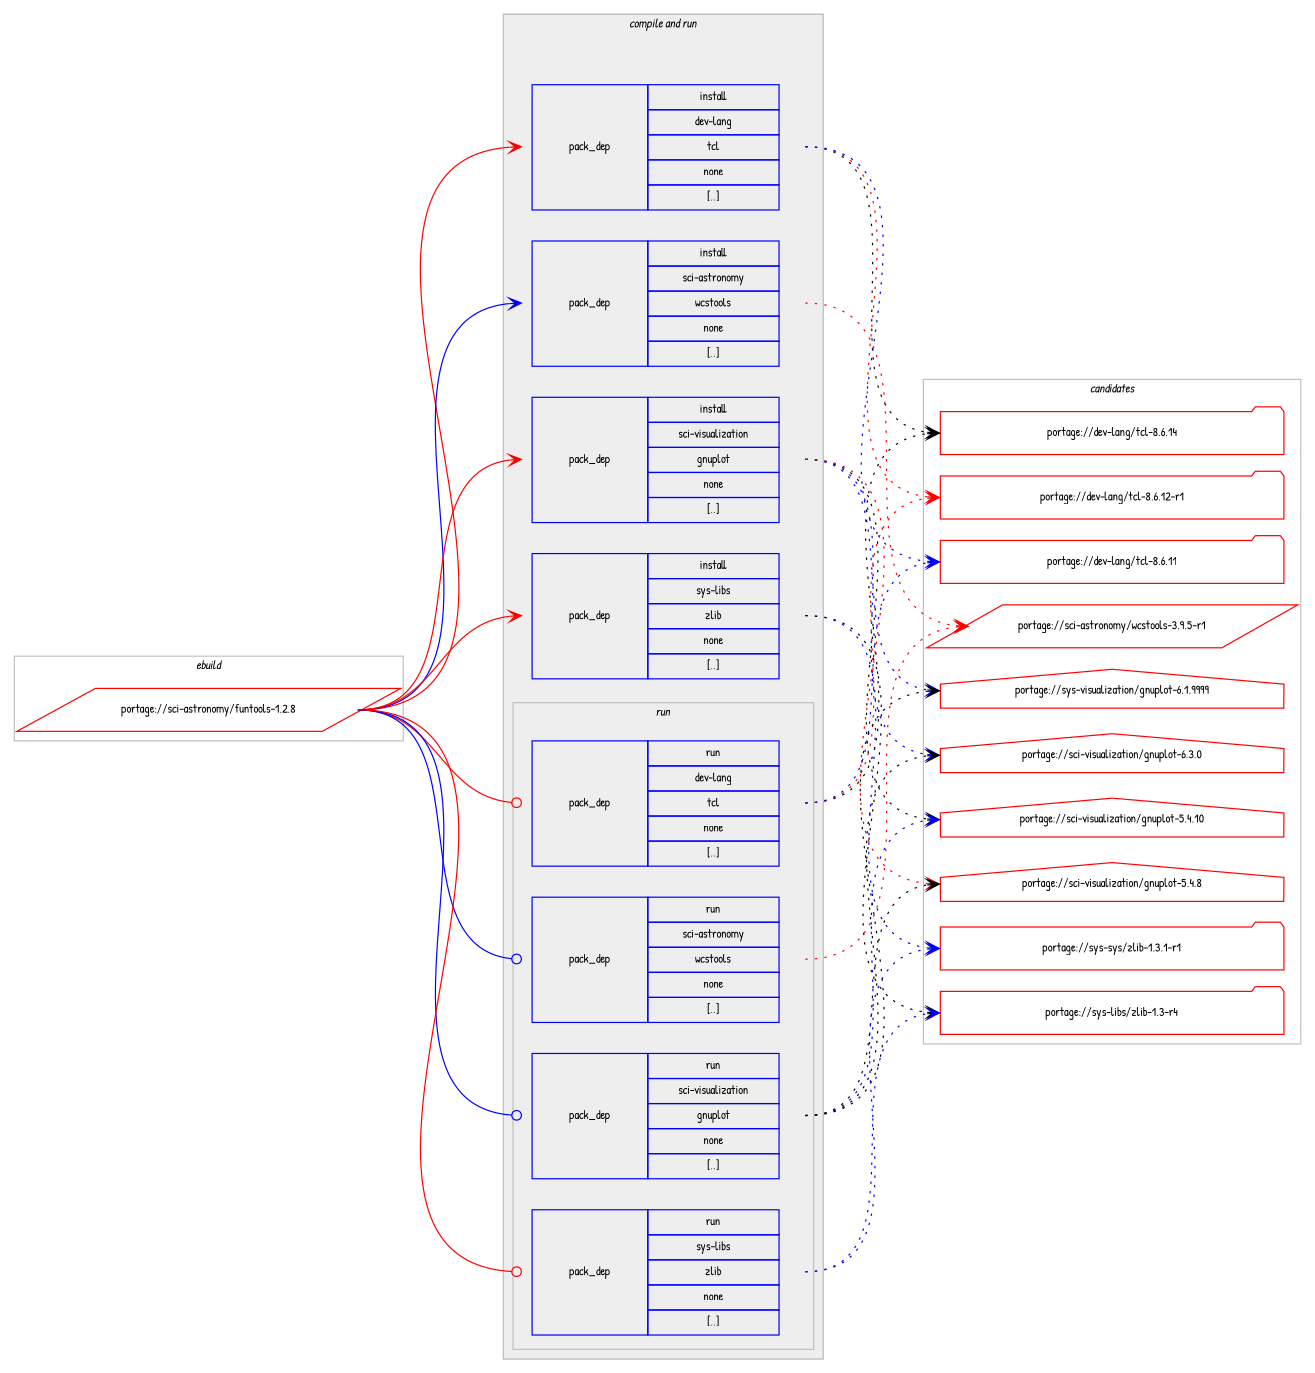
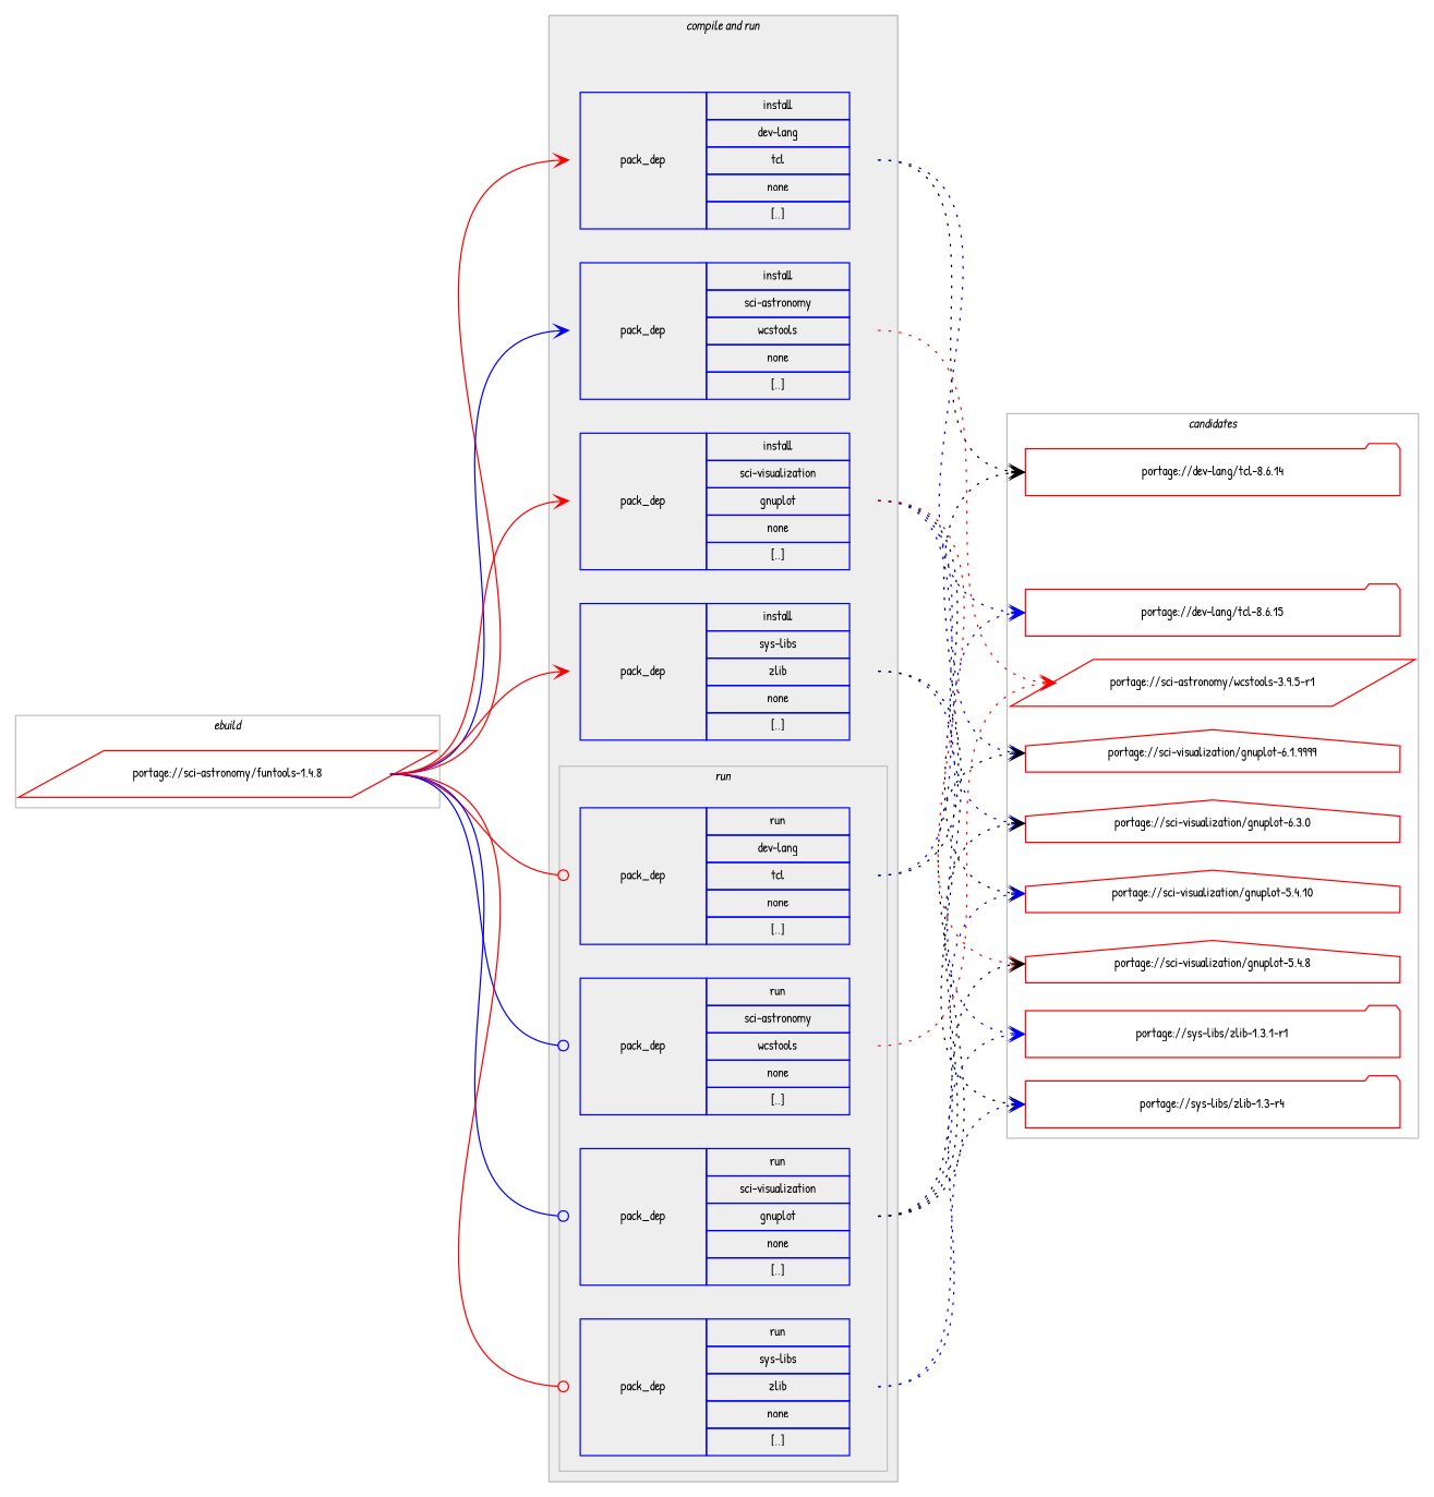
  digraph {
    compound=true
    concentrate=true
    fontname="Patrick Hand"
    fontsize=10
    newrank=true
    rankdir=LR
    ranksep=1.5
    node [color=red fontname="Patrick Hand" fontsize=10 shape=none]
    edge [arrowhead=vee color=blue fontname="Patrick Hand" headport=w style=dotted tailport=e weight=100]
-   n1 [label="portage://sci-astronomy/funtools-1.2.8" shape=parallelogram width=4]
+   n1 [label="portage://sci-astronomy/funtools-1.4.8" shape=parallelogram width=4]
    n2 [color=blue label=<<TABLE BORDER="0" CELLBORDER="1" CELLSPACING="0" CELLPADDING="4" WIDTH="220"><TR><TD ROWSPAN="6" CELLPADDING="30">pack_dep</TD></TR><TR><TD WIDTH="110">install</TD></TR><TR><TD>dev-lang</TD></TR><TR><TD>tcl</TD></TR><TR><TD>none</TD></TR><TR><TD>[,,]</TD></TR></TABLE>>]
    n3 [color=blue label=<<TABLE BORDER="0" CELLBORDER="1" CELLSPACING="0" CELLPADDING="4" WIDTH="220"><TR><TD ROWSPAN="6" CELLPADDING="30">pack_dep</TD></TR><TR><TD WIDTH="110">install</TD></TR><TR><TD>sci-astronomy</TD></TR><TR><TD>wcstools</TD></TR><TR><TD>none</TD></TR><TR><TD>[,,]</TD></TR></TABLE>>]
    n4 [color=blue label=<<TABLE BORDER="0" CELLBORDER="1" CELLSPACING="0" CELLPADDING="4" WIDTH="220"><TR><TD ROWSPAN="6" CELLPADDING="30">pack_dep</TD></TR><TR><TD WIDTH="110">install</TD></TR><TR><TD>sci-visualization</TD></TR><TR><TD>gnuplot</TD></TR><TR><TD>none</TD></TR><TR><TD>[,,]</TD></TR></TABLE>>]
    n5 [color=blue label=<<TABLE BORDER="0" CELLBORDER="1" CELLSPACING="0" CELLPADDING="4" WIDTH="220"><TR><TD ROWSPAN="6" CELLPADDING="30">pack_dep</TD></TR><TR><TD WIDTH="110">install</TD></TR><TR><TD>sys-libs</TD></TR><TR><TD>zlib</TD></TR><TR><TD>none</TD></TR><TR><TD>[,,]</TD></TR></TABLE>>]
    n6 [color=blue label=<<TABLE BORDER="0" CELLBORDER="1" CELLSPACING="0" CELLPADDING="4" WIDTH="220"><TR><TD ROWSPAN="6" CELLPADDING="30">pack_dep</TD></TR><TR><TD WIDTH="110">run</TD></TR><TR><TD>dev-lang</TD></TR><TR><TD>tcl</TD></TR><TR><TD>none</TD></TR><TR><TD>[,,]</TD></TR></TABLE>>]
    n7 [color=blue label=<<TABLE BORDER="0" CELLBORDER="1" CELLSPACING="0" CELLPADDING="4" WIDTH="220"><TR><TD ROWSPAN="6" CELLPADDING="30">pack_dep</TD></TR><TR><TD WIDTH="110">run</TD></TR><TR><TD>sci-astronomy</TD></TR><TR><TD>wcstools</TD></TR><TR><TD>none</TD></TR><TR><TD>[,,]</TD></TR></TABLE>>]
    n8 [color=blue label=<<TABLE BORDER="0" CELLBORDER="1" CELLSPACING="0" CELLPADDING="4" WIDTH="220"><TR><TD ROWSPAN="6" CELLPADDING="30">pack_dep</TD></TR><TR><TD WIDTH="110">run</TD></TR><TR><TD>sci-visualization</TD></TR><TR><TD>gnuplot</TD></TR><TR><TD>none</TD></TR><TR><TD>[,,]</TD></TR></TABLE>>]
    n9 [color=blue label=<<TABLE BORDER="0" CELLBORDER="1" CELLSPACING="0" CELLPADDING="4" WIDTH="220"><TR><TD ROWSPAN="6" CELLPADDING="30">pack_dep</TD></TR><TR><TD WIDTH="110">run</TD></TR><TR><TD>sys-libs</TD></TR><TR><TD>zlib</TD></TR><TR><TD>none</TD></TR><TR><TD>[,,]</TD></TR></TABLE>>]
    n10 [label="portage://dev-lang/tcl-8.6.14" shape=folder width=4]
-   n11 [label="portage://dev-lang/tcl-8.6.12-r1" shape=folder width=4]
-   n12 [label="portage://dev-lang/tcl-8.6.11" shape=folder width=4]
+   n12 [label="portage://dev-lang/tcl-8.6.15" shape=folder width=4]
    n13 [label="portage://sci-astronomy/wcstools-3.9.5-r1" shape=parallelogram width=4]
-   n14 [label="portage://sys-visualization/gnuplot-6.1.9999" shape=house width=4]
+   n14 [label="portage://sci-visualization/gnuplot-6.1.9999" shape=house width=4]
    n15 [label="portage://sci-visualization/gnuplot-6.3.0" shape=house width=4]
    n16 [label="portage://sci-visualization/gnuplot-5.4.10" shape=house width=4]
    n17 [label="portage://sci-visualization/gnuplot-5.4.8" shape=house width=4]
-   n18 [label="portage://sys-sys/zlib-1.3.1-r1" shape=folder width=4]
+   n18 [label="portage://sys-libs/zlib-1.3.1-r1" shape=folder width=4]
    n19 [label="portage://sys-libs/zlib-1.3-r4" shape=folder width=4]
    subgraph cluster_1 {
      color=gray
      label=<<i>ebuild</i>>
      n1
    }
    subgraph cluster_2 {
      color=gray
      label=<<i>dependencies</i>>
      subgraph cluster_3 {
        color=gray
        fillcolor="#eeeeee"
        label=<<i>compile</i>>
        style=filled
        subgraph sub_4 {
          color=gray
          fillcolor="#eeeeee"
          label=<<i>compile</i>>
          style=filled
          n2
        }
        subgraph sub_5 {
          color=gray
          fillcolor="#eeeeee"
          label=<<i>compile</i>>
          style=filled
          n3
        }
        subgraph sub_6 {
          color=gray
          fillcolor="#eeeeee"
          label=<<i>compile</i>>
          style=filled
          n4
        }
        subgraph sub_7 {
          color=gray
          fillcolor="#eeeeee"
          label=<<i>compile</i>>
          style=filled
          n5
        }
      }
      subgraph cluster_8 {
        color=gray
        fillcolor="#eeeeee"
        label=<<i>compile and run</i>>
        style=filled
      }
      subgraph cluster_9 {
        color=gray
        fillcolor="#eeeeee"
        label=<<i>run</i>>
        style=filled
        subgraph sub_10 {
          color=gray
          fillcolor="#eeeeee"
          label=<<i>run</i>>
          style=filled
          n6
        }
        subgraph sub_11 {
          color=gray
          fillcolor="#eeeeee"
          label=<<i>run</i>>
          style=filled
          n7
        }
        subgraph sub_12 {
          color=gray
          fillcolor="#eeeeee"
          label=<<i>run</i>>
          style=filled
          n8
        }
        subgraph sub_13 {
          color=gray
          fillcolor="#eeeeee"
          label=<<i>run</i>>
          style=filled
          n9
        }
      }
    }
    subgraph cluster_14 {
      color=gray
      label=<<i>candidates</i>>
      rank=same
      subgraph sub_15 {
        color=black
        label=<<i>candidates</i>>
        nodesep=1
        rank=same
        n10
-       n11
        n12
      }
      subgraph sub_16 {
        color=black
        label=<<i>candidates</i>>
        nodesep=1
        rank=same
        n13
      }
      subgraph sub_17 {
        color=black
        label=<<i>candidates</i>>
        nodesep=1
        rank=same
        n14
        n15
        n16
        n17
      }
      subgraph sub_18 {
        color=black
        label=<<i>candidates</i>>
        nodesep=1
        rank=same
        n18
        n19
      }
      subgraph sub_19 {
        color=black
        label=<<i>candidates</i>>
        nodesep=1
        rank=same
        n10
-       n11
        n12
      }
      subgraph sub_20 {
        color=black
        label=<<i>candidates</i>>
        nodesep=1
        rank=same
        n13
      }
      subgraph sub_21 {
        color=black
        label=<<i>candidates</i>>
        nodesep=1
        rank=same
        n14
        n15
        n16
        n17
      }
      subgraph sub_22 {
        color=black
        label=<<i>candidates</i>>
        nodesep=1
        rank=same
        n18
        n19
      }
    }
    n1 -> n2 [color=red style=solid weight=20]
    n1 -> n3 [style=solid weight=20]
    n1 -> n4 [color=red style=solid weight=20]
    n1 -> n5 [color=red style=solid weight=20]
    n1 -> n6 [arrowhead=odot color=red style=solid weight=20]
    n1 -> n7 [arrowhead=odot style=solid weight=20]
    n1 -> n8 [arrowhead=odot style=solid weight=20]
    n1 -> n9 [arrowhead=odot color=red style=solid weight=20]
    n2 -> n10 [color=black]
-   n2 -> n11 [color=red]
    n2 -> n12
    n3 -> n13 [color=red]
    n4 -> n14
    n4 -> n15
    n4 -> n16 [color=black]
    n4 -> n17 [color=red]
    n5 -> n18
    n5 -> n19 [color=black]
    n6 -> n10 [color=black]
-   n6 -> n11 [color=red]
    n6 -> n12
    n7 -> n13 [color=red]
    n8 -> n14 [color=black]
    n8 -> n15 [color=black]
    n8 -> n16
    n8 -> n17 [color=black]
    n9 -> n18
    n9 -> n19
  }
